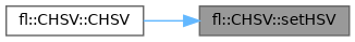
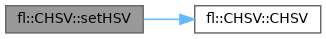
  digraph {
    rankdir=LR
    node [fontname=Helvetica fontsize=10 shape=box style=filled]
    n1 [color=gray40 fillcolor=grey60 fontcolor=black height=0.2 label="fl::CHSV::setHSV" width=0.4]
    n2 [color=grey40 fillcolor=white height=0.2 label="fl::CHSV::CHSV" width=0.4]
-   n2 -> n1 [color=steelblue1 fontname=Helvetica fontsize=10 labelfontname=Helvetica labelfontsize=10 style=solid]
+   n1 -> n2 [color=steelblue1 fontname=Helvetica fontsize=10 labelfontname=Helvetica labelfontsize=10 style=solid]
  }
